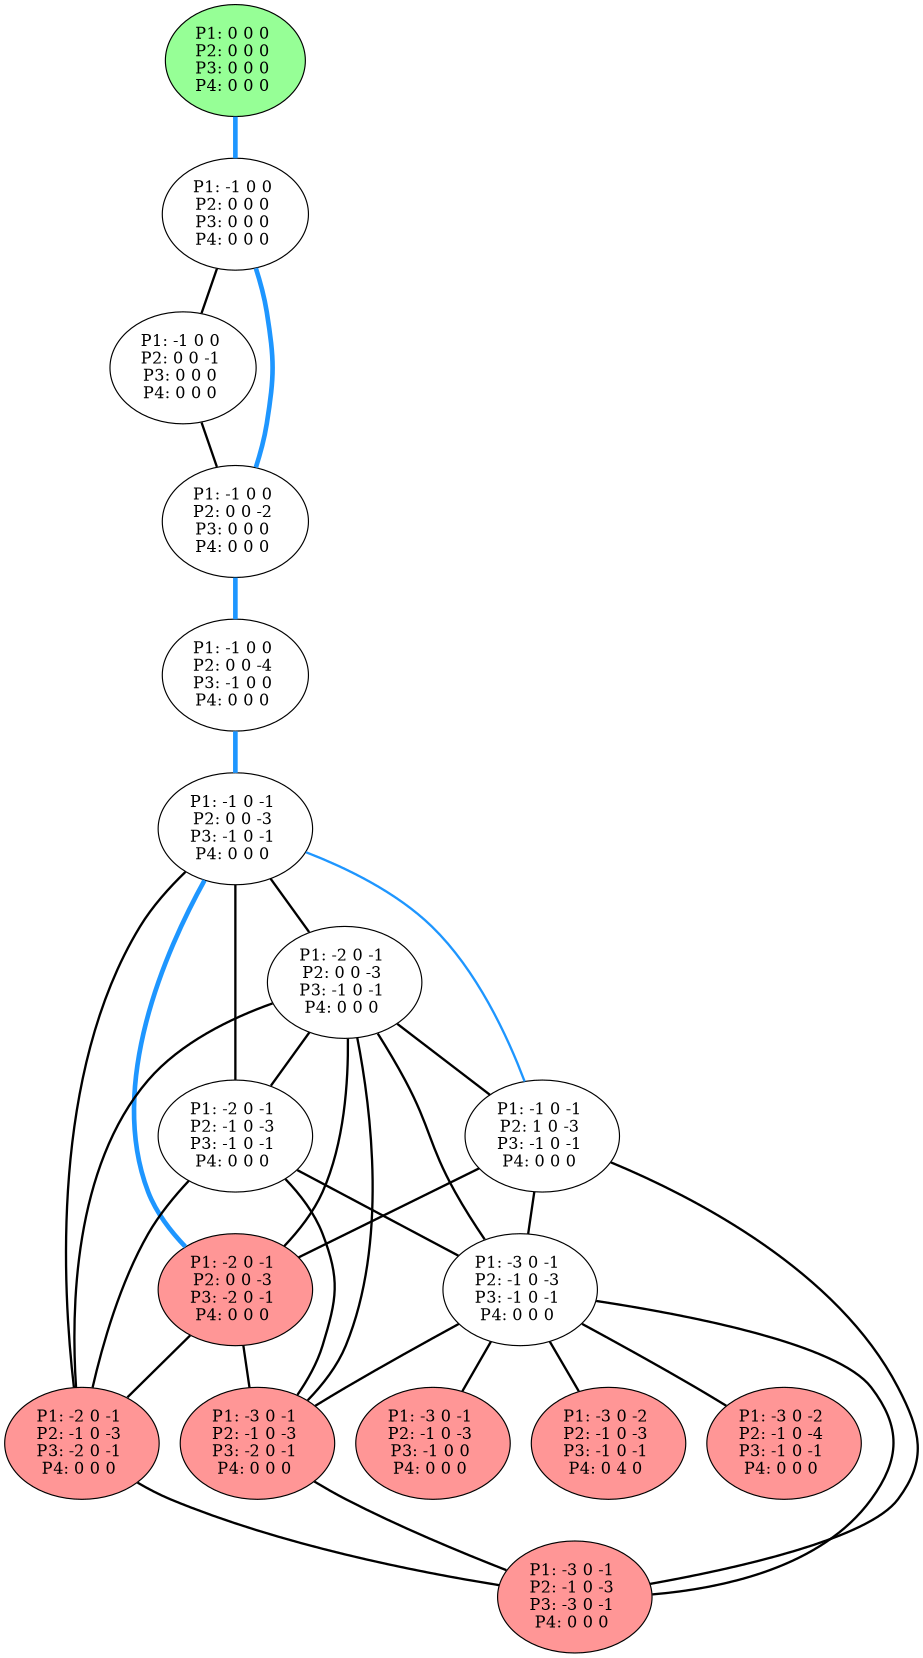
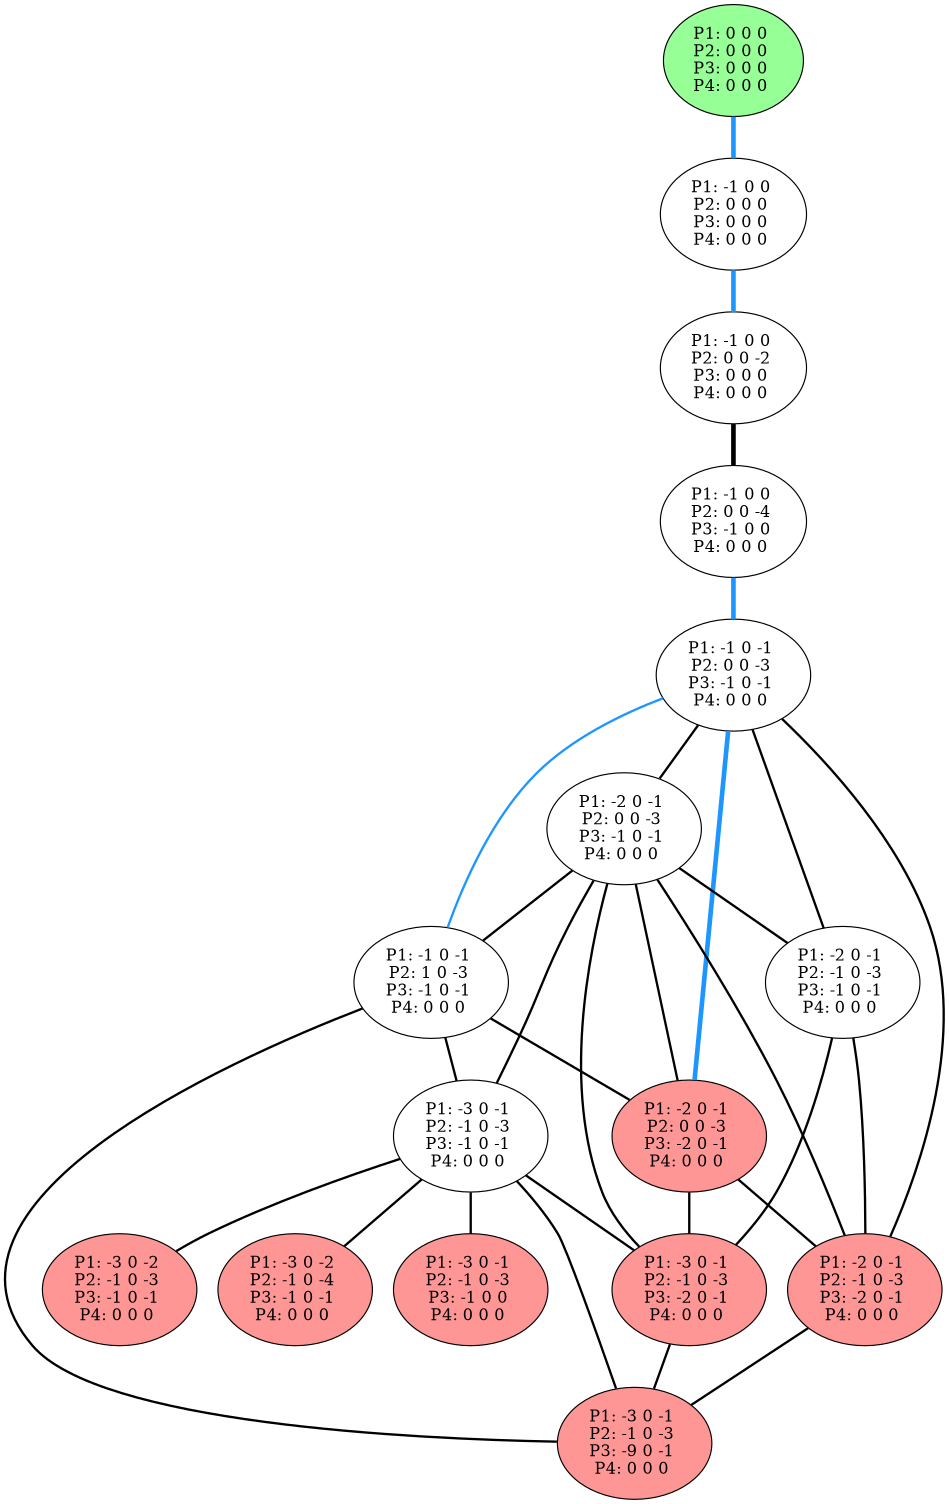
  graph {
    color=black
    edge [color=black style=bold]
    n1 [fillcolor="#96FF96" label="P1: 0 0 0 \nP2: 0 0 0 \nP3: 0 0 0 \nP4: 0 0 0 \n" style=filled]
    n2 [label="P1: -1 0 0 \nP2: 0 0 0 \nP3: 0 0 0 \nP4: 0 0 0 \n"]
-   n3 [label="P1: -1 0 0 \nP2: 0 0 -1 \nP3: 0 0 0 \nP4: 0 0 0 \n"]
    n4 [label="P1: -1 0 0 \nP2: 0 0 -2 \nP3: 0 0 0 \nP4: 0 0 0 \n"]
    n5 [label="P1: -1 0 0 \nP2: 0 0 -4 \nP3: -1 0 0 \nP4: 0 0 0 \n"]
    n6 [label="P1: -1 0 -1 \nP2: 0 0 -3 \nP3: -1 0 -1 \nP4: 0 0 0 \n"]
    n7 [label="P1: -2 0 -1 \nP2: 0 0 -3 \nP3: -1 0 -1 \nP4: 0 0 0 \n"]
    n8 [label="P1: -1 0 -1 \nP2: 1 0 -3 \nP3: -1 0 -1 \nP4: 0 0 0 \n"]
    n9 [label="P1: -2 0 -1 \nP2: -1 0 -3 \nP3: -1 0 -1 \nP4: 0 0 0 \n"]
    n10 [fillcolor="#FF9696" label="P1: -2 0 -1 \nP2: 0 0 -3 \nP3: -2 0 -1 \nP4: 0 0 0 \n" style=filled]
    n11 [fillcolor="#FF9696" label="P1: -2 0 -1 \nP2: -1 0 -3 \nP3: -2 0 -1 \nP4: 0 0 0 \n" style=filled]
    n12 [label="P1: -3 0 -1 \nP2: -1 0 -3 \nP3: -1 0 -1 \nP4: 0 0 0 \n"]
    n13 [fillcolor="#FF9696" label="P1: -3 0 -1 \nP2: -1 0 -3 \nP3: -2 0 -1 \nP4: 0 0 0 \n" style=filled]
-   n14 [fillcolor="#FF9696" label="P1: -3 0 -1 \nP2: -1 0 -3 \nP3: -3 0 -1 \nP4: 0 0 0 \n" style=filled]
-   n15 [fillcolor="#FF9696" label="P1: -3 0 -2 \nP2: -1 0 -3 \nP3: -1 0 -1 \nP4: 0 4 0 \n" style=filled]
+   n14 [fillcolor="#FF9696" label="P1: -3 0 -1 \nP2: -1 0 -3 \nP3: -9 0 -1 \nP4: 0 0 0 \n" style=filled]
+   n15 [fillcolor="#FF9696" label="P1: -3 0 -2 \nP2: -1 0 -3 \nP3: -1 0 -1 \nP4: 0 0 0 \n" style=filled]
    n16 [fillcolor="#FF9696" label="P1: -3 0 -2 \nP2: -1 0 -4 \nP3: -1 0 -1 \nP4: 0 0 0 \n" style=filled]
    n17 [fillcolor="#FF9696" label="P1: -3 0 -1 \nP2: -1 0 -3 \nP3: -1 0 0 \nP4: 0 0 0 \n" style=filled]
    n1 -- n2 [color="#1E96FF" penwidth=4.0]
-   n2 -- n3
    n2 -- n4 [color="#1E96FF" penwidth=4.0]
-   n3 -- n4
-   n4 -- n5 [color="#1E96FF" penwidth=4.0]
+   n4 -- n5 [penwidth=4.0]
    n5 -- n6 [color="#1E96FF" penwidth=4.0]
    n6 -- n7
    n6 -- n8 [color="#1E96FF"]
    n6 -- n9
    n6 -- n10 [color="#1E96FF" penwidth=4.0]
    n6 -- n11
    n7 -- n8
    n7 -- n9
    n7 -- n10
    n7 -- n11
    n7 -- n12
    n7 -- n13
    n8 -- n10
    n8 -- n12
    n8 -- n14
    n9 -- n11
-   n9 -- n12
    n9 -- n13
    n10 -- n11
    n10 -- n13
    n11 -- n14
    n12 -- n13
    n12 -- n14
    n12 -- n15
    n12 -- n16
    n12 -- n17
    n13 -- n14
  }
